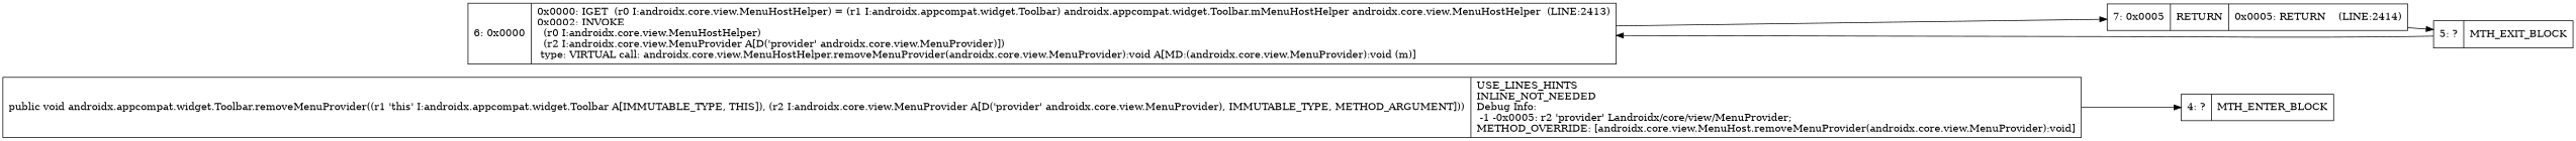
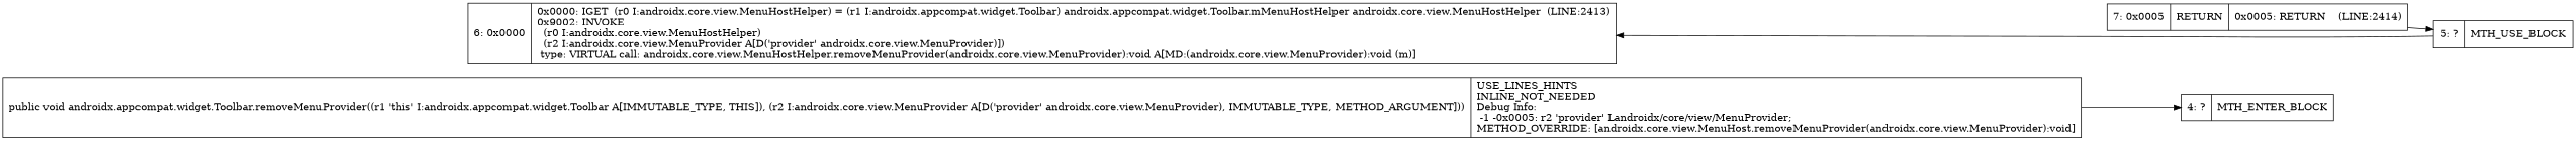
  digraph {
    rankdir=LR
    node [shape=record]
    n1 [label="{4\:\ ?|MTH_ENTER_BLOCK\l}"]
-   n2 [label="{6\:\ 0x0000|0x0000: IGET  (r0 I:androidx.core.view.MenuHostHelper) = (r1 I:androidx.appcompat.widget.Toolbar) androidx.appcompat.widget.Toolbar.mMenuHostHelper androidx.core.view.MenuHostHelper  (LINE:2413)\l0x0002: INVOKE  \l  (r0 I:androidx.core.view.MenuHostHelper)\l  (r2 I:androidx.core.view.MenuProvider A[D('provider' androidx.core.view.MenuProvider)])\l type: VIRTUAL call: androidx.core.view.MenuHostHelper.removeMenuProvider(androidx.core.view.MenuProvider):void A[MD:(androidx.core.view.MenuProvider):void (m)]\l}"]
+   n2 [label="{6\:\ 0x0000|0x0000: IGET  (r0 I:androidx.core.view.MenuHostHelper) = (r1 I:androidx.appcompat.widget.Toolbar) androidx.appcompat.widget.Toolbar.mMenuHostHelper androidx.core.view.MenuHostHelper  (LINE:2413)\l0x9002: INVOKE  \l  (r0 I:androidx.core.view.MenuHostHelper)\l  (r2 I:androidx.core.view.MenuProvider A[D('provider' androidx.core.view.MenuProvider)])\l type: VIRTUAL call: androidx.core.view.MenuHostHelper.removeMenuProvider(androidx.core.view.MenuProvider):void A[MD:(androidx.core.view.MenuProvider):void (m)]\l}"]
    n3 [label="{7\:\ 0x0005|RETURN\l|0x0005: RETURN    (LINE:2414)\l}"]
-   n4 [label="{5\:\ ?|MTH_EXIT_BLOCK\l}"]
+   n4 [label="{5\:\ ?|MTH_USE_BLOCK\l}"]
    n5 [label="{public void androidx.appcompat.widget.Toolbar.removeMenuProvider((r1 'this' I:androidx.appcompat.widget.Toolbar A[IMMUTABLE_TYPE, THIS]), (r2 I:androidx.core.view.MenuProvider A[D('provider' androidx.core.view.MenuProvider), IMMUTABLE_TYPE, METHOD_ARGUMENT]))  | USE_LINES_HINTS\lINLINE_NOT_NEEDED\lDebug Info:\l  \-1 \-0x0005: r2 'provider' Landroidx\/core\/view\/MenuProvider;\lMETHOD_OVERRIDE: [androidx.core.view.MenuHost.removeMenuProvider(androidx.core.view.MenuProvider):void]\l}"]
-   n2 -> n3
    n3 -> n4
    n4 -> n2
    n5 -> n1
  }
